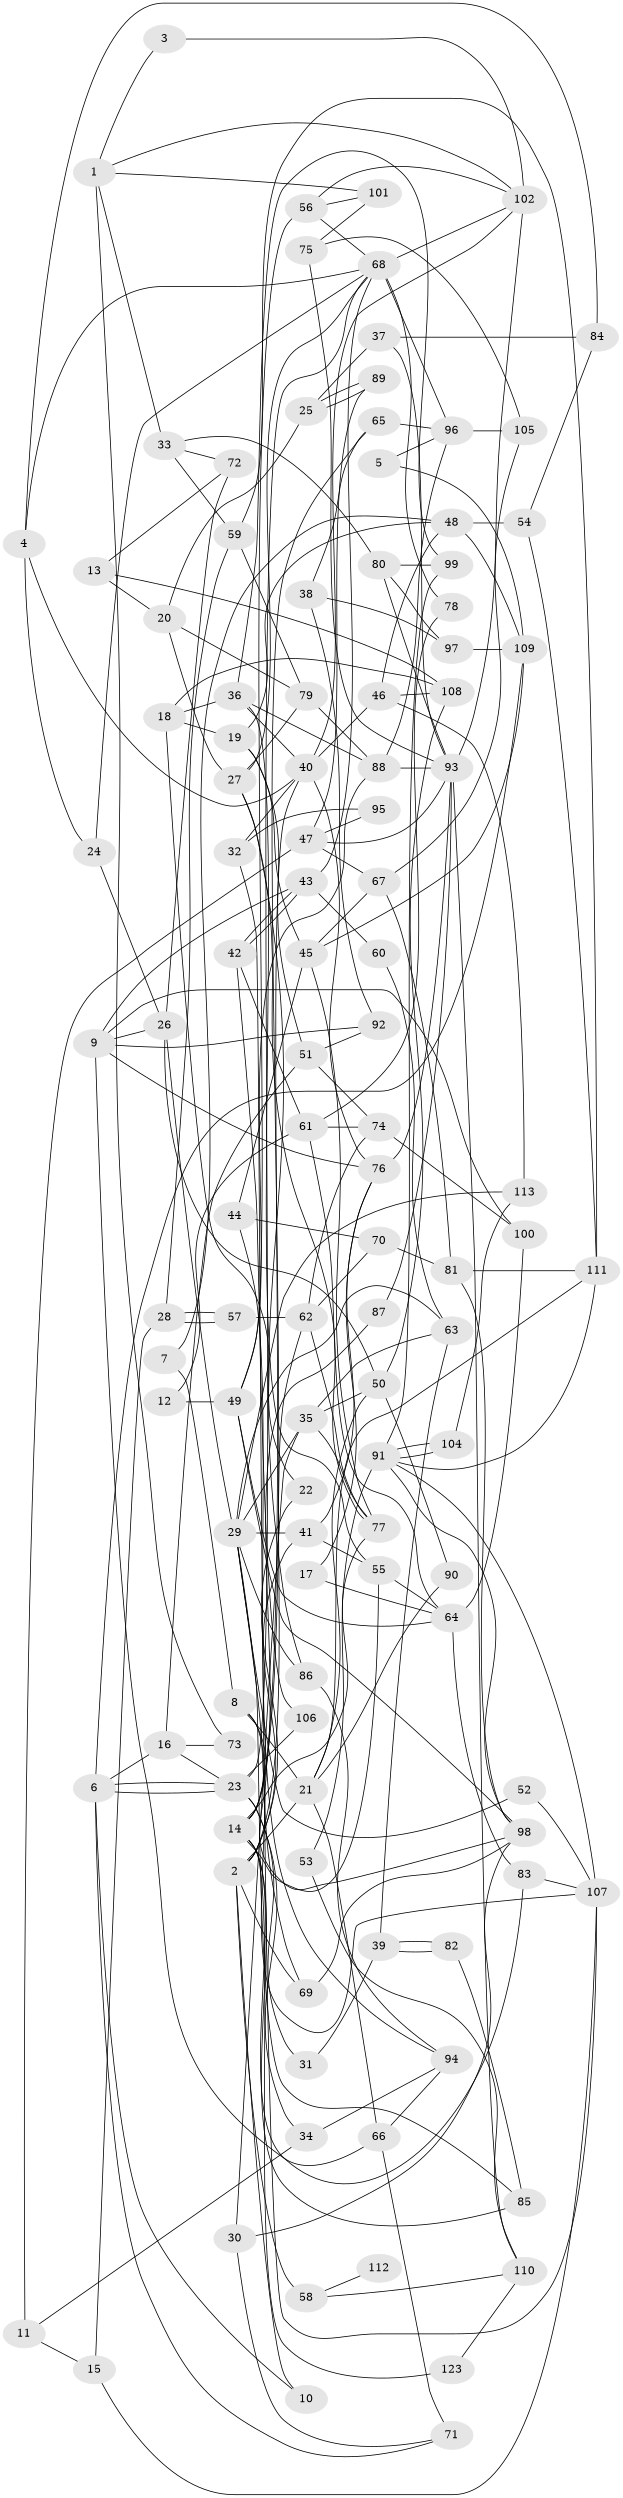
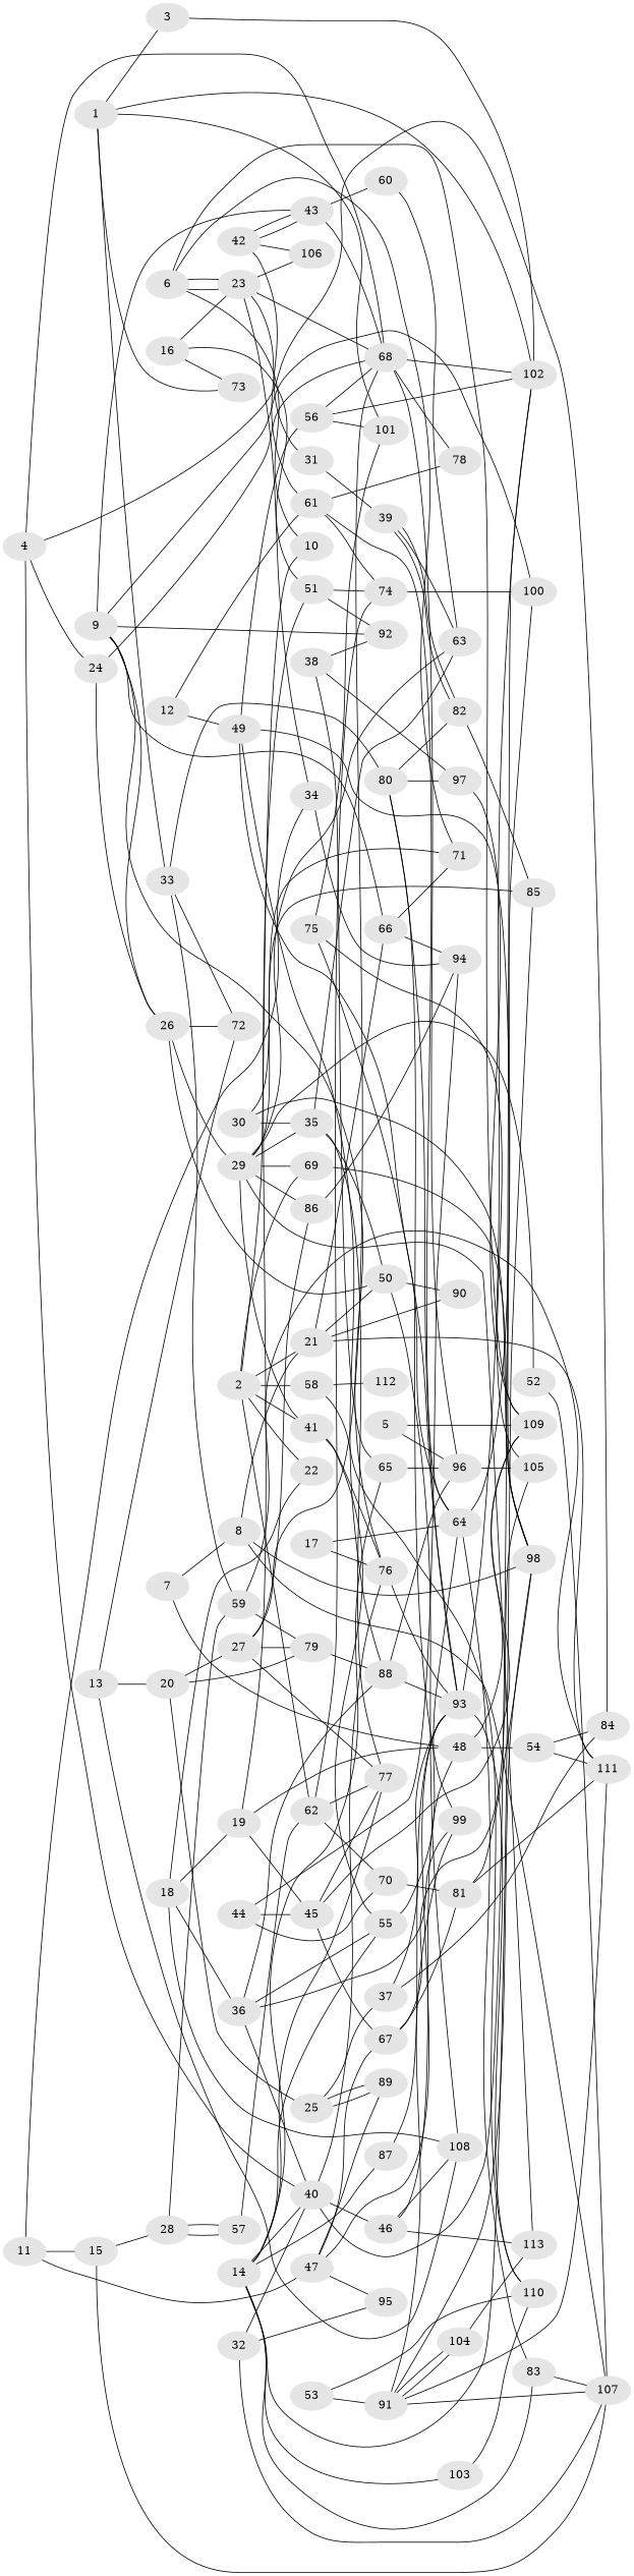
  graph {
    rankdir=LR
    node [color=gray90 style=filled]
    1
    3
    33
    73
    101
    102
    72
    59
    80
    2
    10
    21
    22
    41
    58
    62
    69
    66
    50
    90
    111
    76
    55
    112
    110
    77
    70
    74
    98
    4
    24
    40
    68
    84
    26
    46
    96
    78
    5
    109
    105
    6
    16
    23
    71
    51
    34
    31
    106
    7
    8
    48
    107
    54
    9
    43
    92
    100
    29
    60
    94
    93
    11
    15
    47
    28
    89
    95
    67
    12
    49
    61
    64
    88
    56
    13
    20
    108
    25
    27
    79
    14
    65
    83
    85
    87
-   103 [label=123]
+   103
    57
    17
    18
    19
    36
    45
    99
    37
    86
    39
    35
    52
    63
    113
    30
    82
    32
    97
    38
    42
    44
    81
    53
    91
    104
    75
    1 -- 3
    1 -- 33
    1 -- 73
    1 -- 101
    1 -- 102
    3 -- 102
    33 -- 72
    33 -- 59
    33 -- 80
    59 -- 111
    59 -- 79
    80 -- 93
    80 -- 99
+   80 -- 82
    80 -- 97
    2 -- 10
    2 -- 21
    2 -- 22
    2 -- 41
    2 -- 58
    2 -- 62
    2 -- 69
    21 -- 66
    21 -- 50
    21 -- 90
    21 -- 111
    41 -- 76
    41 -- 55
    58 -- 112
    58 -- 110
    62 -- 77
    62 -- 70
    62 -- 74
    69 -- 98
    66 -- 71
    66 -- 94
    50 -- 90
    50 -- 108
    76 -- 93
    55 -- 64
    70 -- 81
    74 -- 100
    4 -- 24
    4 -- 40
    4 -- 68
    4 -- 84
    24 -- 68
    24 -- 26
    40 -- 102
    40 -- 76
    40 -- 46
    68 -- 102
    68 -- 96
    68 -- 78
    26 -- 72
    26 -- 50
    26 -- 29
    46 -- 48
    46 -- 108
    46 -- 113
    96 -- 105
    5 -- 96
    5 -- 109
    6 -- 10
    6 -- 109
-   6 -- 16
    6 -- 23
    6 -- 23
    6 -- 71
    16 -- 73
    16 -- 23
    16 -- 51
    23 -- 68
    23 -- 34
    23 -- 31
    23 -- 106
    51 -- 74
    51 -- 92
    34 -- 94
    31 -- 39
    7 -- 8
    7 -- 48
    8 -- 21
    8 -- 98
    8 -- 107
    48 -- 109
    48 -- 54
    54 -- 111
    54 -- 84
    9 -- 66
    9 -- 76
    9 -- 26
    9 -- 43
    9 -- 92
    9 -- 100
    43 -- 68
    43 -- 60
    29 -- 41
    29 -- 69
    29 -- 85
    29 -- 86
    29 -- 35
    29 -- 52
    29 -- 63
    29 -- 113
    60 -- 63
    93 -- 102
    93 -- 110
    11 -- 34
    11 -- 15
    11 -- 47
    15 -- 107
    15 -- 28
    47 -- 93
    47 -- 89
    47 -- 95
    47 -- 67
    28 -- 59
    28 -- 57
    28 -- 57
    67 -- 105
    67 -- 81
    12 -- 49
    12 -- 61
    49 -- 98
    49 -- 64
    49 -- 88
    49 -- 56
    61 -- 74
    61 -- 78
    61 -- 64
    64 -- 100
    64 -- 83
    88 -- 96
    88 -- 93
    56 -- 101
    56 -- 102
    56 -- 68
    13 -- 72
    13 -- 20
    13 -- 108
    20 -- 25
    20 -- 27
    20 -- 79
    25 -- 89
    25 -- 89
    25 -- 37
    27 -- 77
    27 -- 68
    27 -- 79
    27 -- 86
    79 -- 88
    14 -- 55
    14 -- 77
    14 -- 40
    14 -- 65
    14 -- 83
    14 -- 85
    14 -- 87
    14 -- 103
    65 -- 96
    83 -- 107
    87 -- 93
    103 -- 110
    57 -- 62
    17 -- 76
    17 -- 64
    18 -- 22
    18 -- 108
    18 -- 19
    18 -- 36
    19 -- 51
    19 -- 48
    19 -- 45
    36 -- 55
    36 -- 40
    36 -- 88
    36 -- 99
    45 -- 77
    45 -- 109
    45 -- 67
    37 -- 84
    37 -- 93
    86 -- 94
    39 -- 63
    39 -- 82
    39 -- 82
    35 -- 50
    35 -- 77
    35 -- 63
    52 -- 107
    30 -- 98
    30 -- 71
    30 -- 35
    82 -- 85
    32 -- 40
    32 -- 107
    32 -- 95
    97 -- 109
    38 -- 92
    38 -- 65
    38 -- 97
    42 -- 106
    42 -- 43
    42 -- 43
    42 -- 61
    44 -- 70
    44 -- 94
    44 -- 45
    81 -- 111
    81 -- 98
    53 -- 110
    53 -- 91
    91 -- 111
    91 -- 98
    91 -- 107
    91 -- 99
    91 -- 104
    91 -- 104
    104 -- 113
    75 -- 101
    75 -- 105
    75 -- 93
  }
